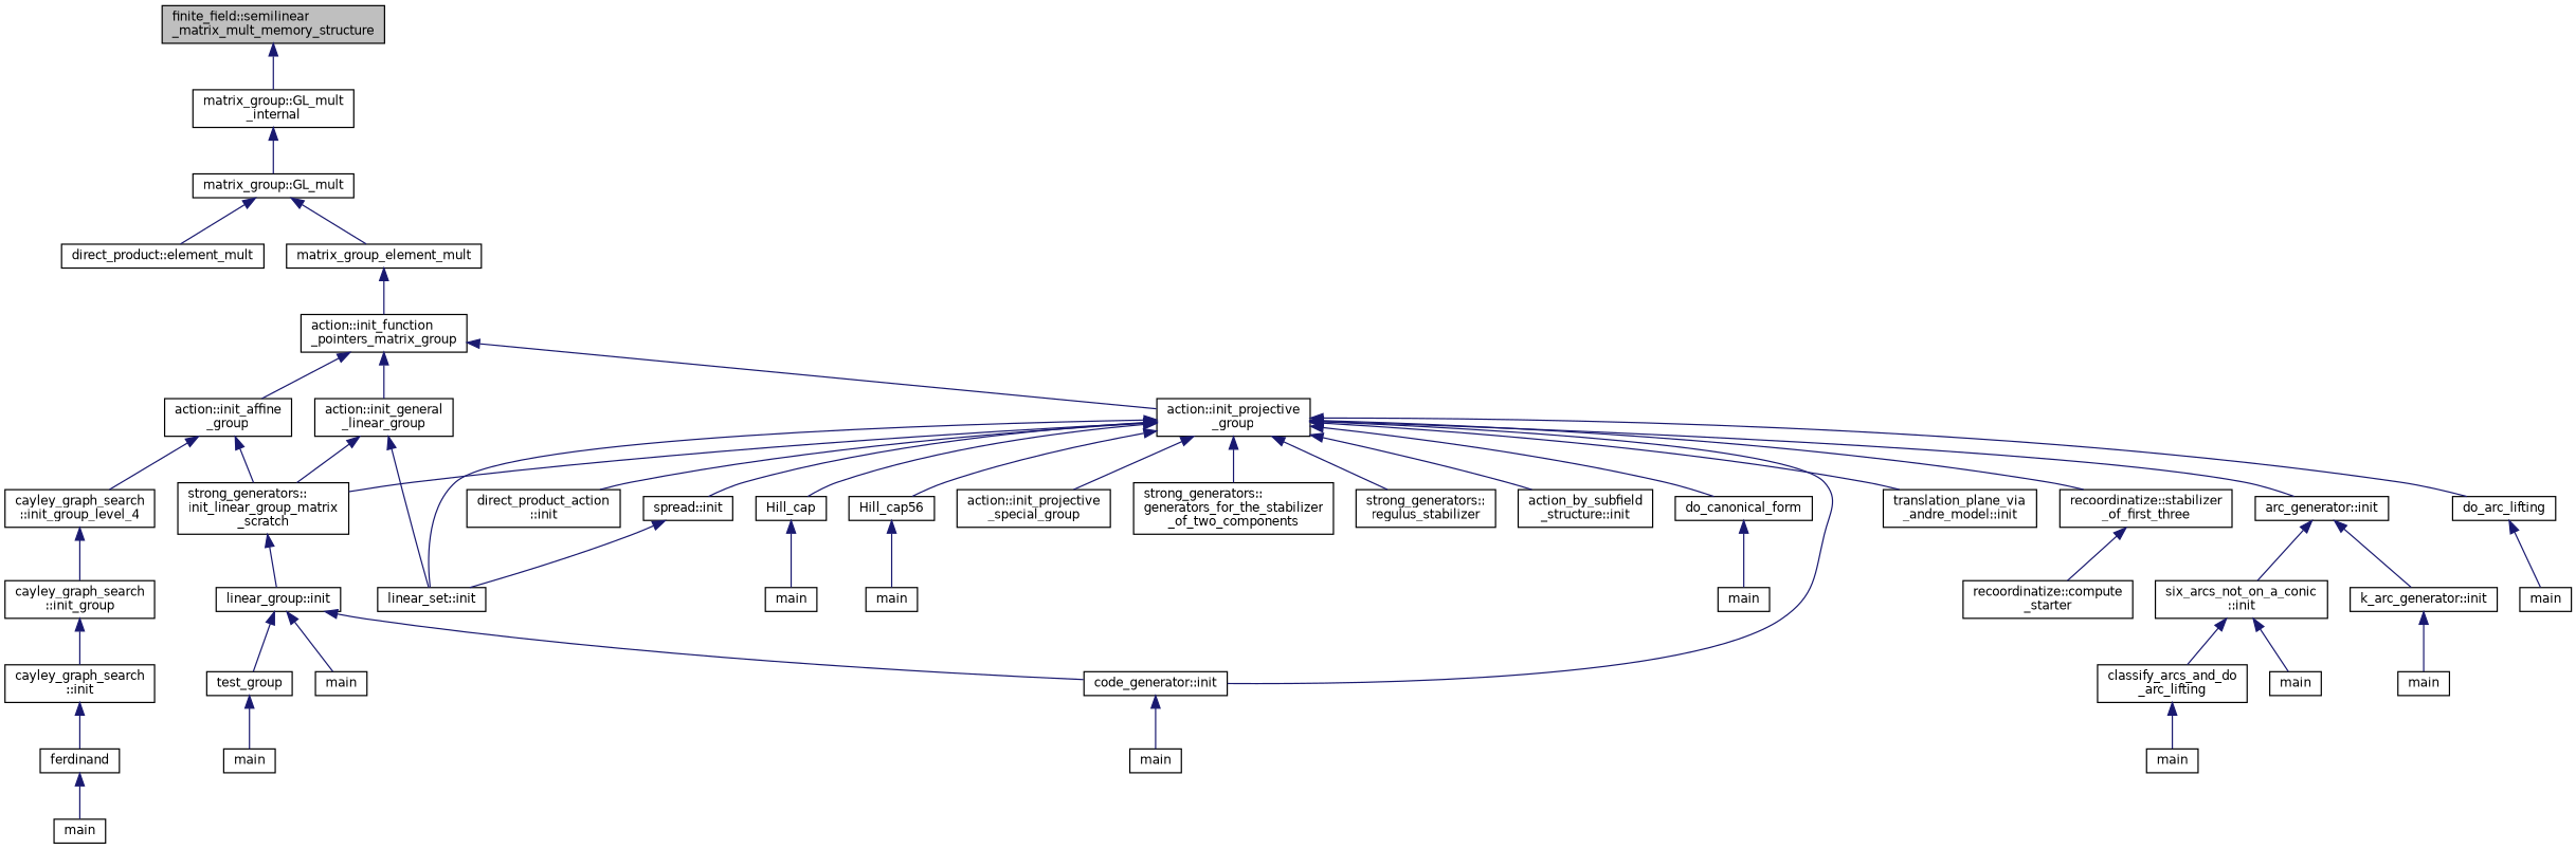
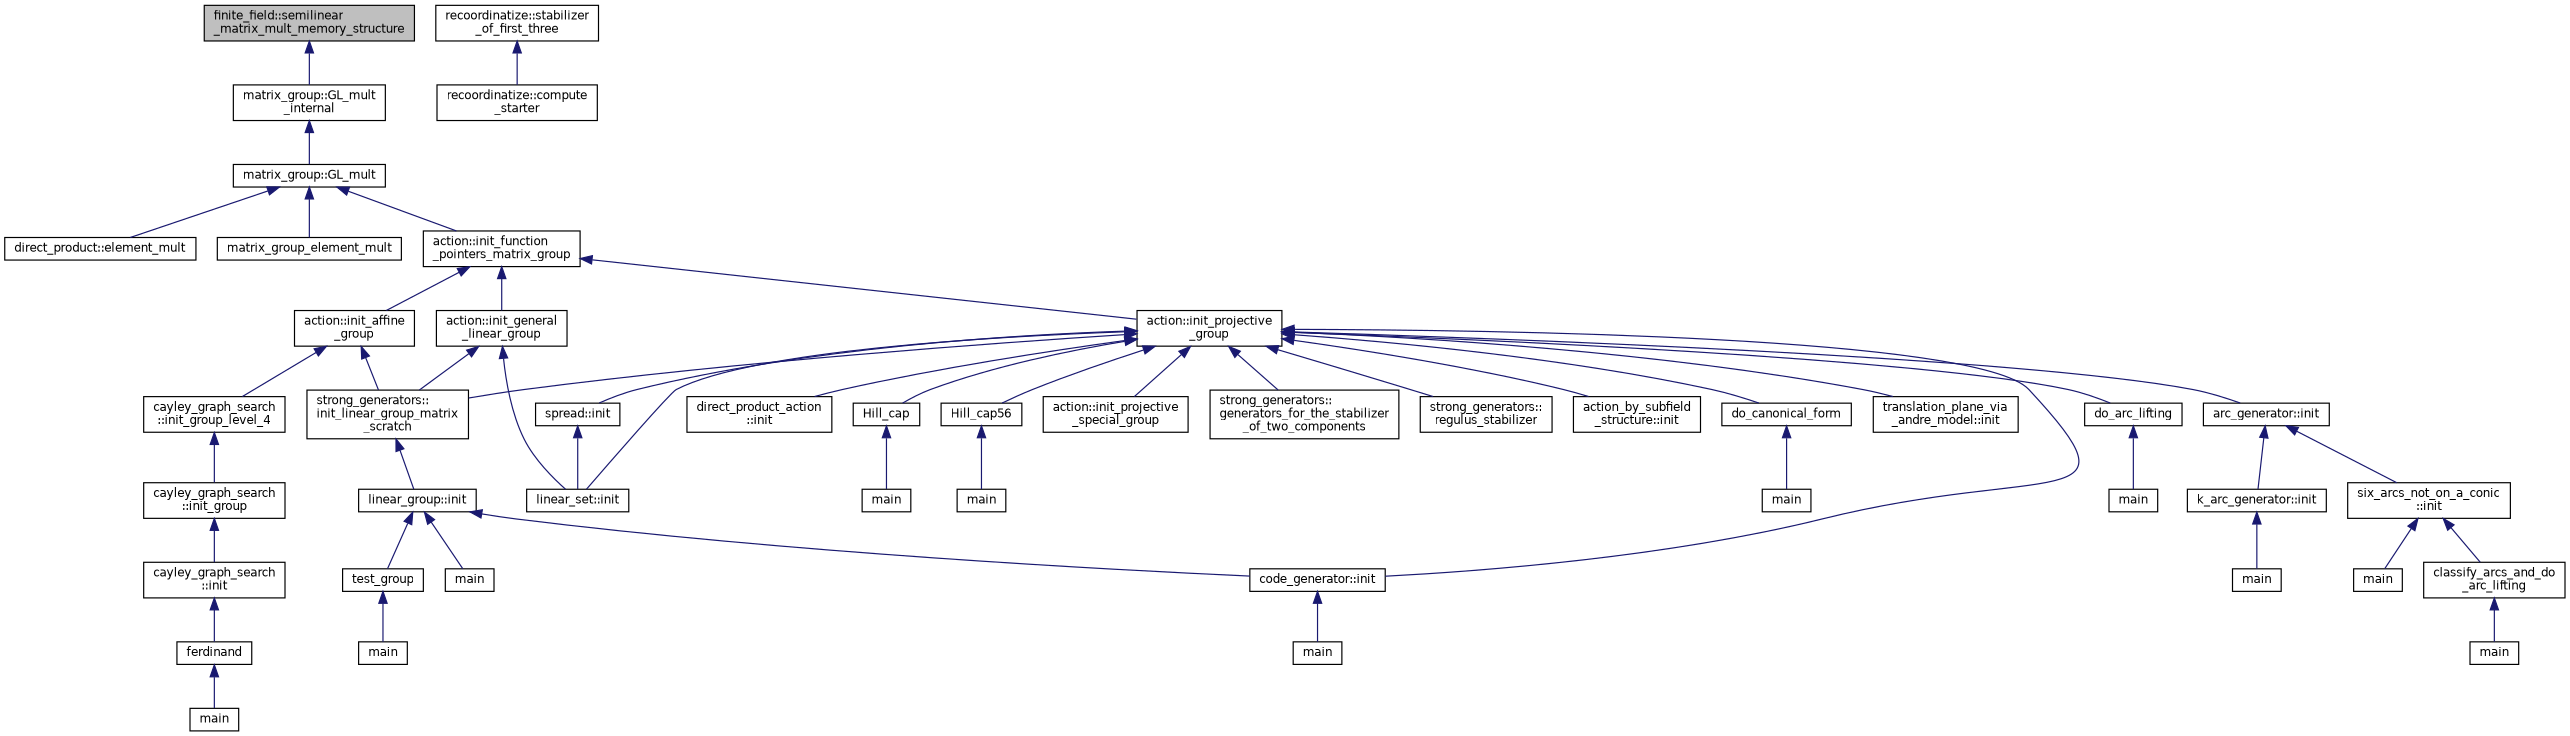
  digraph {
    rankdir=TB
    node [color=black fillcolor=white fontname=Helvetica fontsize=10 shape=record style=filled]
    edge [color=midnightblue dir=back fontname=Helvetica fontsize=10 labelfontname=Helvetica labelfontsize=10 style=solid]
    n1 [fillcolor=grey75 fontcolor=black height=0.2 label="finite_field::semilinear\l_matrix_mult_memory_structure" width=0.4]
    n2 [height=0.2 label="matrix_group::GL_mult\l_internal" width=0.4]
    n3 [height=0.2 label="matrix_group::GL_mult" width=0.4]
    n4 [height=0.2 label="direct_product::element_mult" width=0.4]
    n5 [height=0.2 label=matrix_group_element_mult width=0.4]
    n6 [height=0.2 label="action::init_function\l_pointers_matrix_group" width=0.4]
    n7 [height=0.2 label="action::init_projective\l_group" width=0.4]
    n8 [height=0.2 label="action::init_affine\l_group" width=0.4]
    n9 [height=0.2 label="action::init_general\l_linear_group" width=0.4]
    n10 [height=0.2 label=do_arc_lifting width=0.4]
    n11 [height=0.2 label="code_generator::init" width=0.4]
    n12 [height=0.2 label="direct_product_action\l::init" width=0.4]
    n13 [height=0.2 label=Hill_cap width=0.4]
    n14 [height=0.2 label="linear_set::init" width=0.4]
    n15 [height=0.2 label=Hill_cap56 width=0.4]
    n16 [height=0.2 label=do_canonical_form width=0.4]
    n17 [height=0.2 label="action::init_projective\l_special_group" width=0.4]
    n18 [height=0.2 label="strong_generators::\linit_linear_group_matrix\l_scratch" width=0.4]
    n19 [height=0.2 label="strong_generators::\lgenerators_for_the_stabilizer\l_of_two_components" width=0.4]
    n20 [height=0.2 label="strong_generators::\lregulus_stabilizer" width=0.4]
    n21 [height=0.2 label="action_by_subfield\l_structure::init" width=0.4]
    n22 [height=0.2 label="arc_generator::init" width=0.4]
    n23 [height=0.2 label="recoordinatize::stabilizer\l_of_first_three" width=0.4]
    n24 [height=0.2 label="spread::init" width=0.4]
    n25 [height=0.2 label="translation_plane_via\l_andre_model::init" width=0.4]
    n26 [height=0.2 label="cayley_graph_search\l::init_group_level_4" width=0.4]
    n27 [height=0.2 label=main width=0.4]
    n28 [height=0.2 label=main width=0.4]
    n29 [height=0.2 label=main width=0.4]
    n30 [height=0.2 label=main width=0.4]
    n31 [height=0.2 label=main width=0.4]
    n32 [height=0.2 label="linear_group::init" width=0.4]
    n33 [height=0.2 label="k_arc_generator::init" width=0.4]
    n34 [height=0.2 label="six_arcs_not_on_a_conic\l::init" width=0.4]
    n35 [height=0.2 label="recoordinatize::compute\l_starter" width=0.4]
    n36 [height=0.2 label=test_group width=0.4]
    n37 [height=0.2 label=main width=0.4]
    n38 [height=0.2 label=main width=0.4]
    n39 [height=0.2 label=main width=0.4]
    n40 [height=0.2 label="classify_arcs_and_do\l_arc_lifting" width=0.4]
    n41 [height=0.2 label=main width=0.4]
    n42 [height=0.2 label=main width=0.4]
    n43 [height=0.2 label="cayley_graph_search\l::init_group" width=0.4]
    n44 [height=0.2 label="cayley_graph_search\l::init" width=0.4]
    n45 [height=0.2 label=ferdinand width=0.4]
    n46 [height=0.2 label=main width=0.4]
    n1 -> n2
    n2 -> n3
    n3 -> n4
    n3 -> n5
-   n5 -> n6
+   n3 -> n6
    n6 -> n7
    n6 -> n8
    n6 -> n9
    n7 -> n10
    n7 -> n11
    n7 -> n12
    n7 -> n13
    n7 -> n14
    n7 -> n15
    n7 -> n16
    n7 -> n17
    n7 -> n18
    n7 -> n19
    n7 -> n20
    n7 -> n21
    n7 -> n22
-   n7 -> n23
    n7 -> n24
    n7 -> n25
    n8 -> n18
    n8 -> n26
    n9 -> n14
    n9 -> n18
    n10 -> n27
    n11 -> n28
    n13 -> n29
    n15 -> n30
    n16 -> n31
    n18 -> n32
    n22 -> n33
    n22 -> n34
    n23 -> n35
    n24 -> n14
    n26 -> n43
    n32 -> n11
    n32 -> n36
    n32 -> n37
    n33 -> n39
    n34 -> n40
    n34 -> n41
    n36 -> n38
    n40 -> n42
    n43 -> n44
    n44 -> n45
    n45 -> n46
  }
